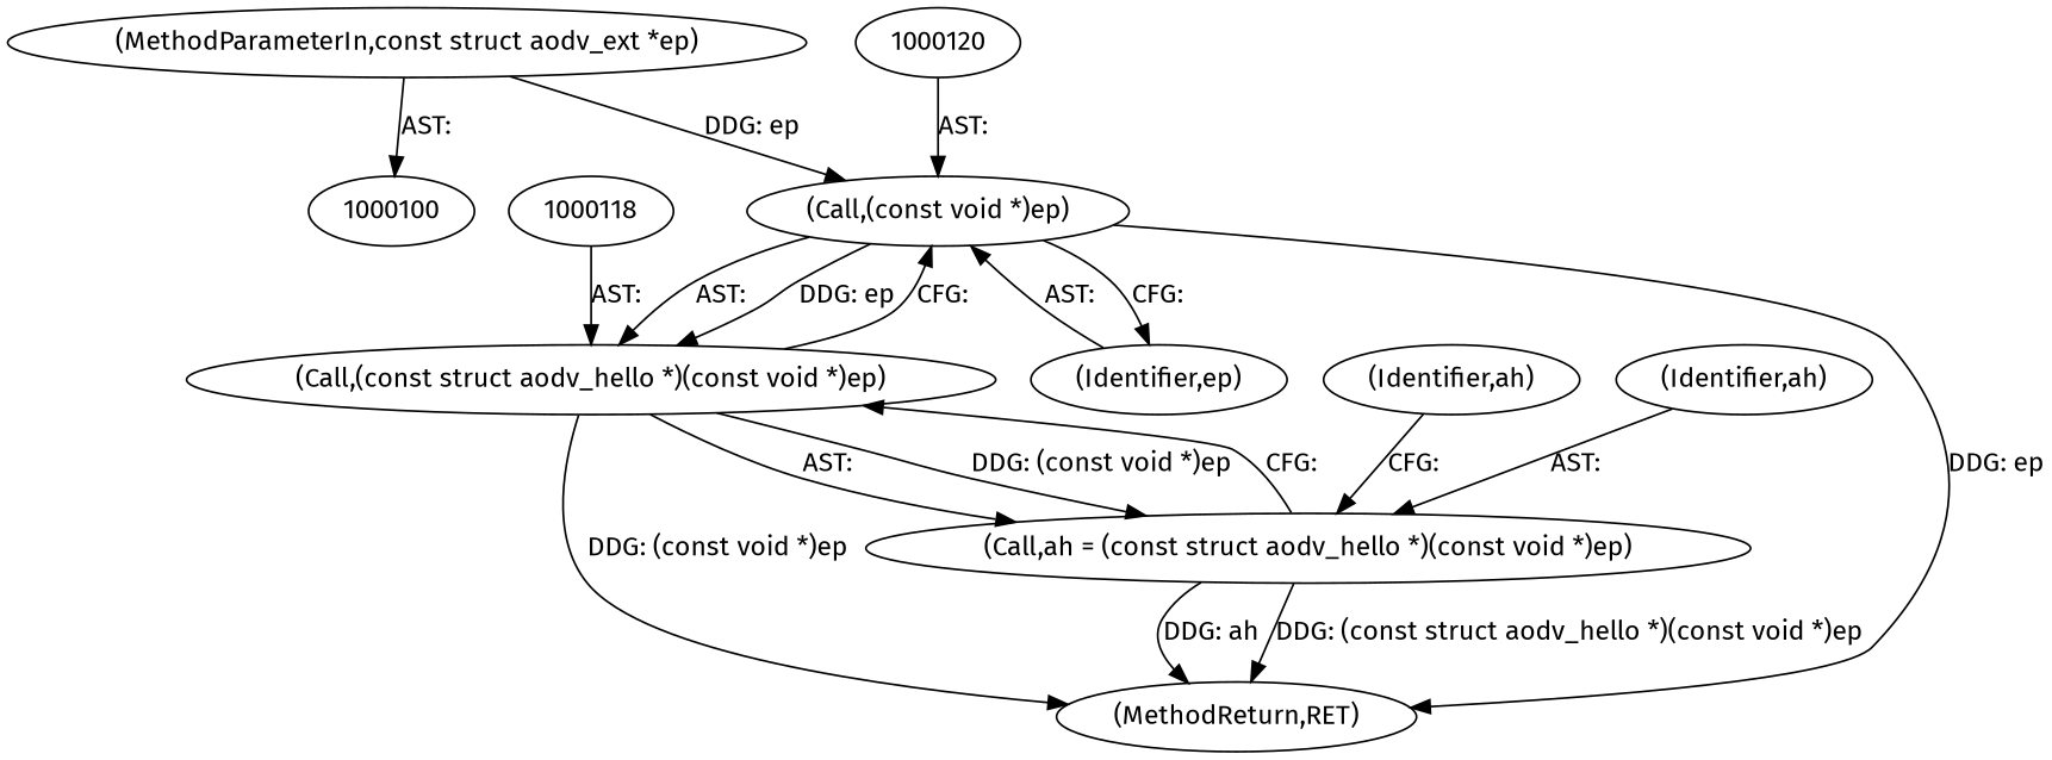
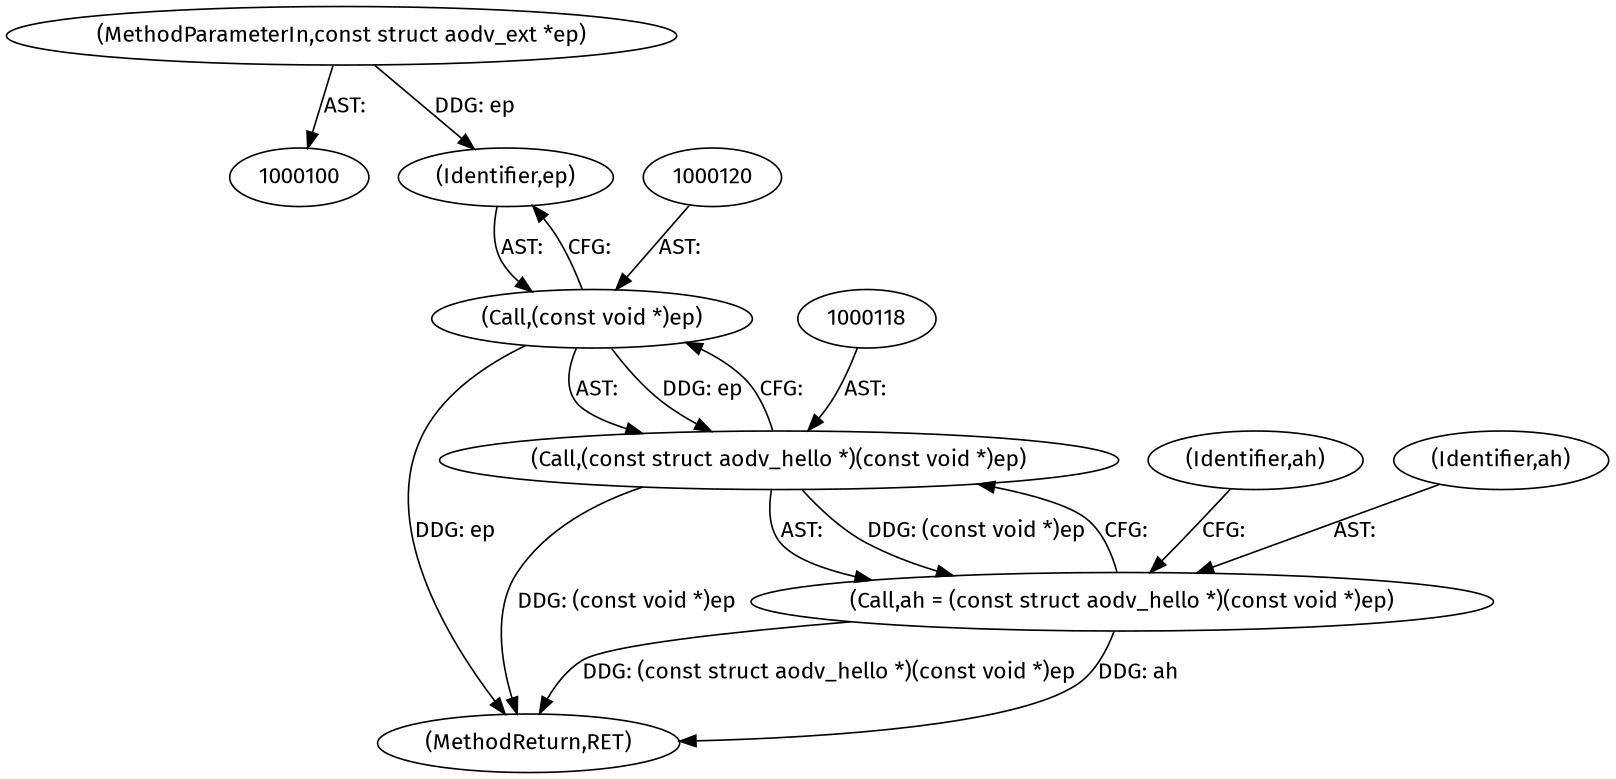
  digraph {
    fontname="Fira Sans"
    node [fontname="Fira Sans"]
    edge [fontname="Fira Sans"]
    n1 [label="(MethodParameterIn,const struct aodv_ext *ep)"]
    n2 [label="(Call,(const void *)ep)"]
    1000100
    n4 [label="(MethodReturn,RET)"]
    n5 [label="(Call,(const struct aodv_hello *)(const void *)ep)"]
    n6 [label="(Identifier,ep)"]
    n7 [label="(Call,ah = (const struct aodv_hello *)(const void *)ep)"]
    n8 [label="(Identifier,ah)"]
    n9 [label="(Identifier,ah)"]
    1000120
    1000118
-   n1 -> n2 [label="DDG: ep"]
+   n1 -> n6 [label="DDG: ep"]
    n1 -> 1000100 [label="AST: "]
    n2 -> n4 [label="DDG: ep"]
    n2 -> n5 [label="AST: "]
    n2 -> n5 [label="DDG: ep"]
    n2 -> n6 [label="CFG: "]
    n5 -> n2 [label="CFG: "]
    n5 -> n4 [label="DDG: (const void *)ep"]
    n5 -> n7 [label="AST: "]
    n5 -> n7 [label="DDG: (const void *)ep"]
    n6 -> n2 [label="AST: "]
    n7 -> n4 [label="DDG: (const struct aodv_hello *)(const void *)ep"]
    n7 -> n4 [label="DDG: ah"]
    n7 -> n5 [label="CFG: "]
    n8 -> n7 [label="CFG: "]
    n9 -> n7 [label="AST: "]
    1000120 -> n2 [label="AST: "]
    1000118 -> n5 [label="AST: "]
  }
